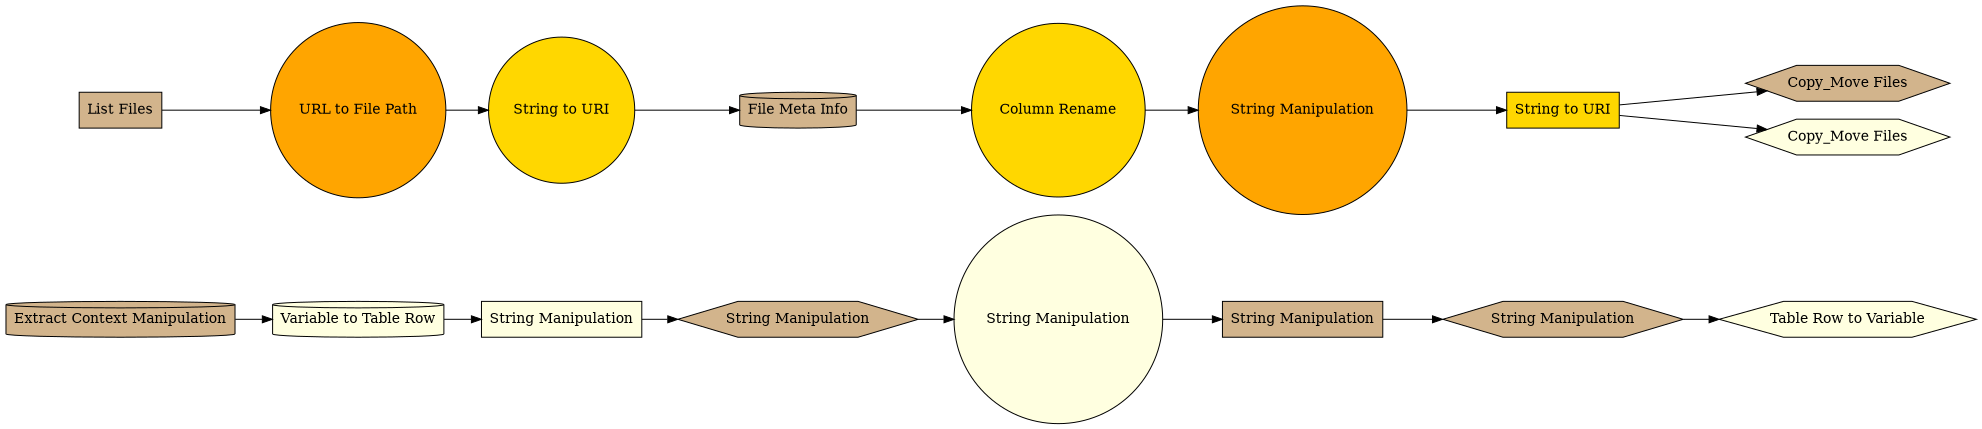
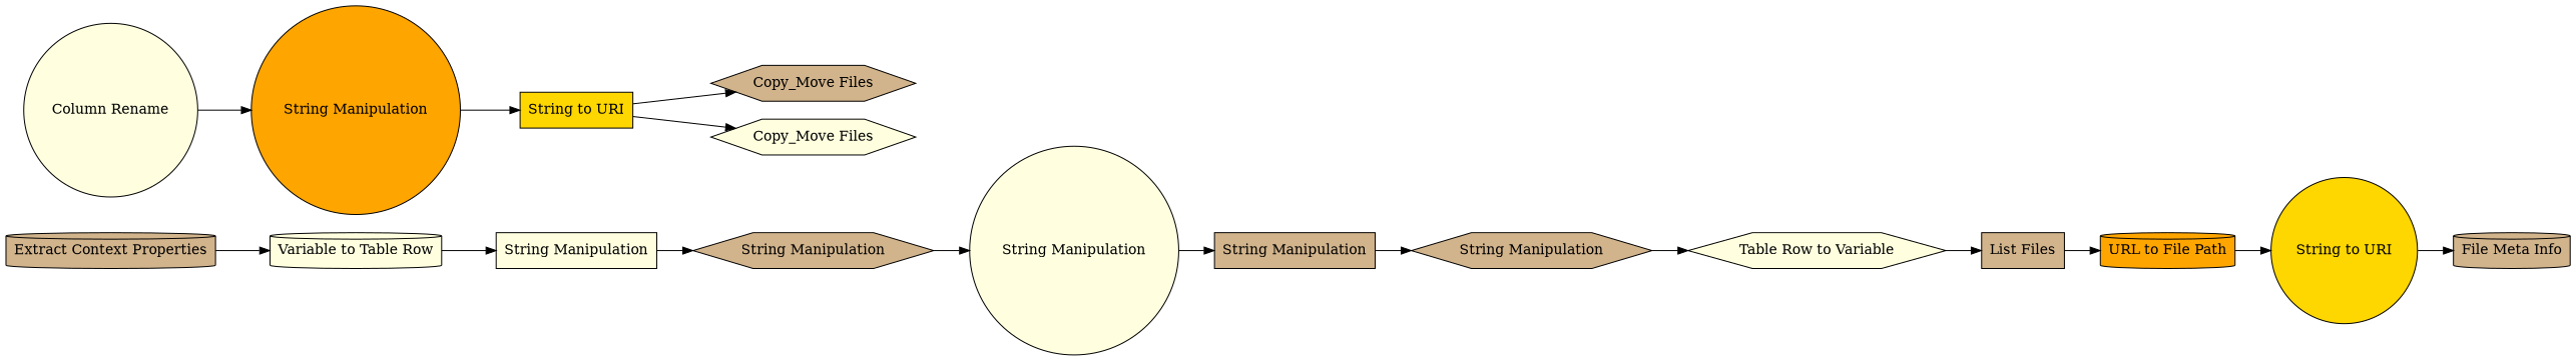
  digraph {
    rankdir=LR
    node [fillcolor=tan shape=hexagon style=filled]
-   n1 [label="Extract Context Manipulation" shape=cylinder]
+   n1 [label="Extract Context Properties" shape=cylinder]
    n2 [fillcolor=lightyellow label="Variable to Table Row" shape=cylinder]
    n3 [fillcolor=lightyellow label="String Manipulation" shape=box]
    n4 [label="List Files" shape=box]
-   n5 [fillcolor=orange label="URL to File Path" shape=circle]
+   n5 [fillcolor=orange label="URL to File Path" shape=cylinder]
    n6 [fillcolor=gold label="String to URI" shape=circle]
    n7 [label="File Meta Info" shape=cylinder]
-   n8 [fillcolor=gold label="Column Rename" shape=circle]
+   n8 [fillcolor=lightyellow label="Column Rename" shape=circle]
    n9 [fillcolor=orange label="String Manipulation" shape=circle]
    n10 [label="Copy_Move Files"]
    n11 [label="String Manipulation"]
    n12 [fillcolor=lightyellow label="String Manipulation" shape=circle]
    n13 [label="String Manipulation" shape=box]
    n14 [fillcolor=gold label="String to URI" shape=box]
    n15 [fillcolor=lightyellow label="Copy_Move Files"]
    n16 [label="String Manipulation"]
    n17 [fillcolor=lightyellow label="Table Row to Variable"]
    n1 -> n2
    n2 -> n3
    n3 -> n11
    n4 -> n5
    n5 -> n6
    n6 -> n7
-   n7 -> n8
    n8 -> n9
    n9 -> n14
    n11 -> n12
    n12 -> n13
    n13 -> n16
    n14 -> n10
    n14 -> n15
    n16 -> n17
+   n17 -> n4
  }
